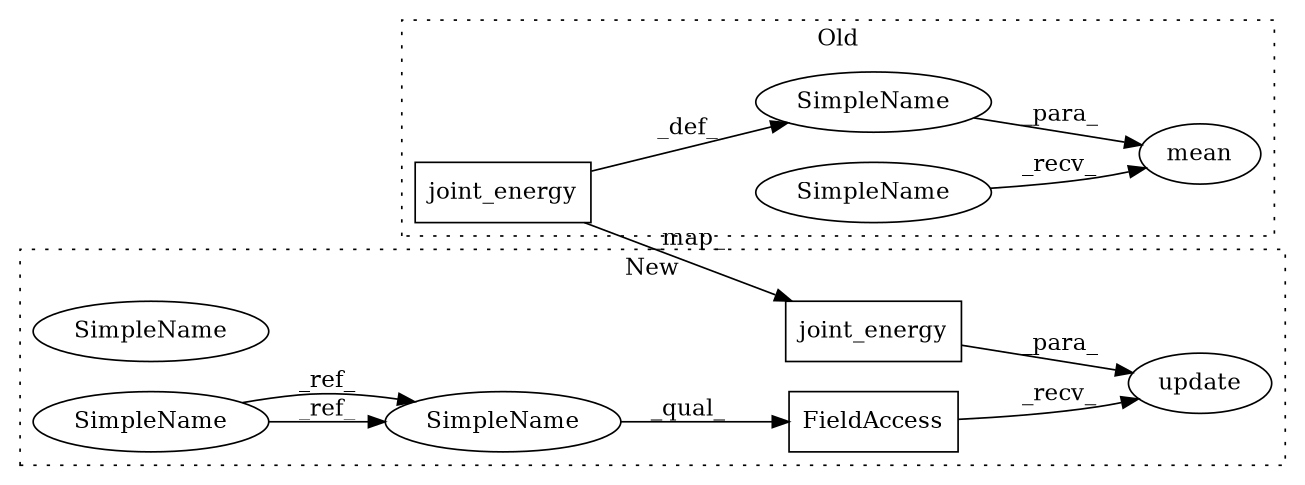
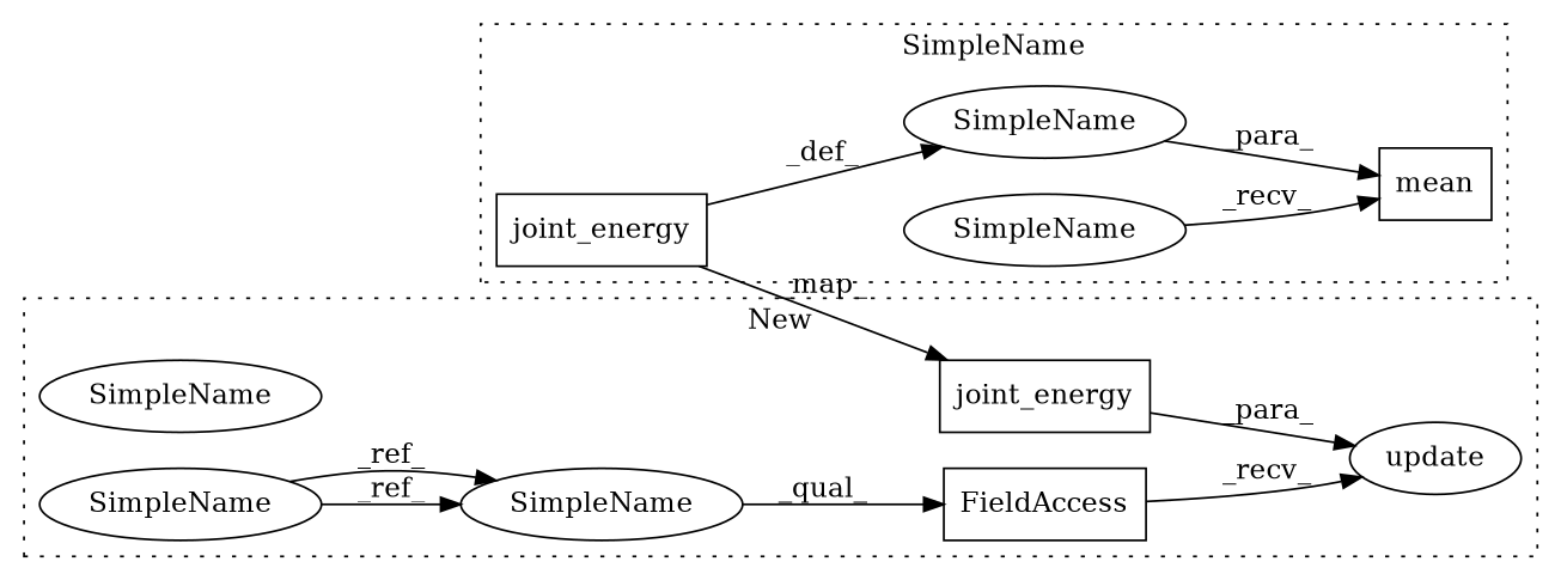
  digraph {
    rankdir=LR
    node [a=42 l=4 s=2421 shape=ellipse]
    n1 [a=32 l="13,1" label=joint_energy s="2345,2384" shape=box]
    n2 [label=SimpleName l="" s=""]
-   n3 [a=32 l="5,1" label=mean s="2322,2385"]
+   n3 [a=32 l="5,1" label=mean s="2322,2385" shape=box]
    n4 [l=8 label=SimpleName s=2313]
    n5 [a=32 l="13,1" label=joint_energy s="2340,2379" shape=box]
    n6 [a=32 l="7,1" label=update s="2431,2452"]
    n7 [a=22 l=9 label=FieldAccess shape=box]
    n8 [label=SimpleName]
    n9 [label=SimpleName s=2087]
    n10 [label=SimpleName]
    subgraph cluster_1 {
-     label=Old
+     label=SimpleName
      style=dotted
      n1
      n2
      n3
      n4
    }
    subgraph cluster_2 {
      label=New
      style=dotted
      n5
      n6
      n7
      n8
      n9
      n10
    }
    n1 -> n2 [label=_def_]
    n1 -> n5 [label=_map_]
    n2 -> n3 [label=_para_]
    n4 -> n3 [label=_recv_]
    n5 -> n6 [label=_para_]
    n7 -> n6 [label=_recv_]
    n9 -> n10 [label=_ref_]
    n9 -> n10 [label=_ref_]
    n10 -> n7 [label=_qual_]
  }
